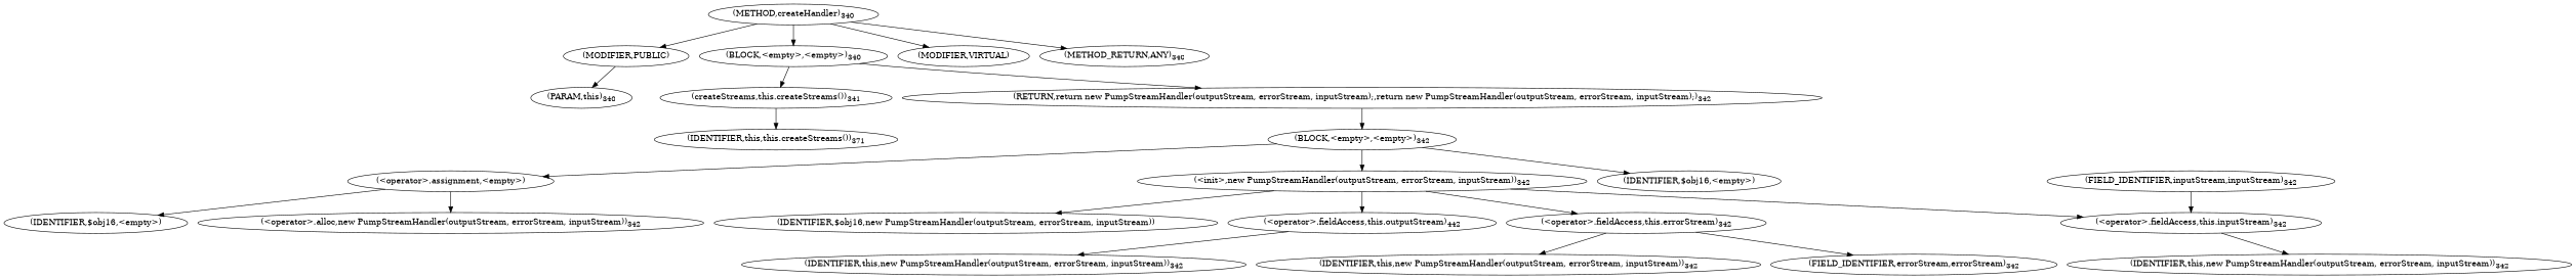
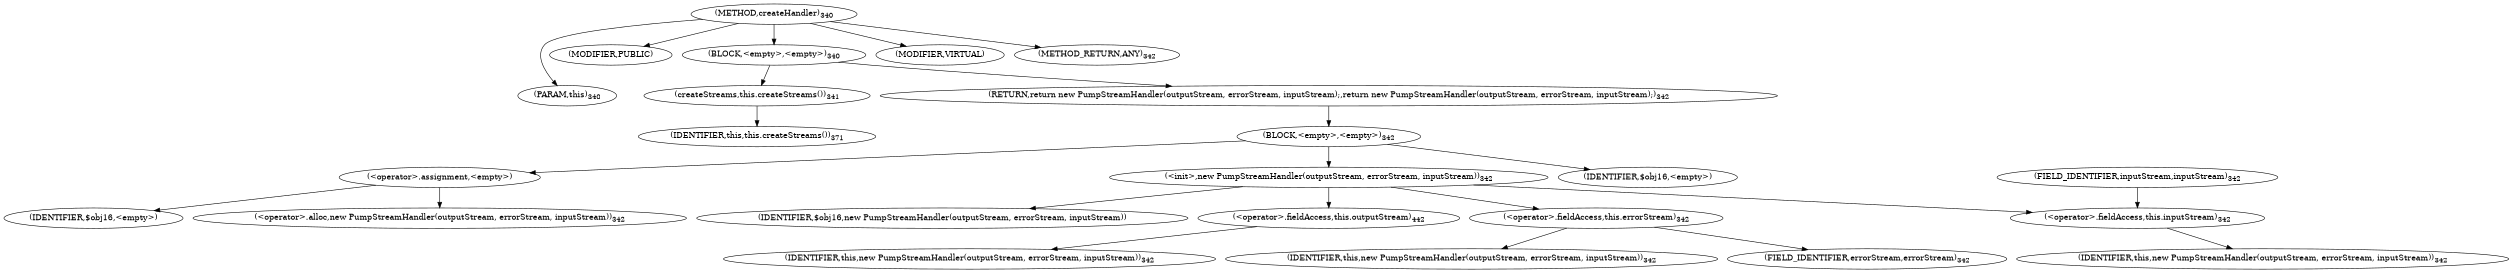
  digraph {
    n1 [label=<(METHOD,createHandler)<SUB>340</SUB>>]
    n2 [label=<(PARAM,this)<SUB>340</SUB>>]
    n3 [label=<(BLOCK,&lt;empty&gt;,&lt;empty&gt;)<SUB>340</SUB>>]
    n4 [label=<(MODIFIER,PUBLIC)>]
    n5 [label=<(MODIFIER,VIRTUAL)>]
-   n6 [label=<(METHOD_RETURN,ANY)<SUB>340</SUB>>]
+   n6 [label=<(METHOD_RETURN,ANY)<SUB>342</SUB>>]
    n7 [label=<(createStreams,this.createStreams())<SUB>341</SUB>>]
    n8 [label=<(RETURN,return new PumpStreamHandler(outputStream, errorStream, inputStream);,return new PumpStreamHandler(outputStream, errorStream, inputStream);)<SUB>342</SUB>>]
    n9 [label=<(IDENTIFIER,this,this.createStreams())<SUB>371</SUB>>]
    n10 [label=<(BLOCK,&lt;empty&gt;,&lt;empty&gt;)<SUB>342</SUB>>]
    n11 [label=<(&lt;operator&gt;.assignment,&lt;empty&gt;)>]
    n12 [label=<(&lt;init&gt;,new PumpStreamHandler(outputStream, errorStream, inputStream))<SUB>342</SUB>>]
    n13 [label=<(IDENTIFIER,$obj16,&lt;empty&gt;)>]
    n14 [label=<(IDENTIFIER,$obj16,&lt;empty&gt;)>]
    n15 [label=<(&lt;operator&gt;.alloc,new PumpStreamHandler(outputStream, errorStream, inputStream))<SUB>342</SUB>>]
    n16 [label=<(IDENTIFIER,$obj16,new PumpStreamHandler(outputStream, errorStream, inputStream))>]
    n17 [label=<(&lt;operator&gt;.fieldAccess,this.outputStream)<SUB>442</SUB>>]
    n18 [label=<(&lt;operator&gt;.fieldAccess,this.errorStream)<SUB>342</SUB>>]
    n19 [label=<(&lt;operator&gt;.fieldAccess,this.inputStream)<SUB>342</SUB>>]
    n20 [label=<(IDENTIFIER,this,new PumpStreamHandler(outputStream, errorStream, inputStream))<SUB>342</SUB>>]
    n21 [label=<(IDENTIFIER,this,new PumpStreamHandler(outputStream, errorStream, inputStream))<SUB>342</SUB>>]
    n22 [label=<(FIELD_IDENTIFIER,errorStream,errorStream)<SUB>342</SUB>>]
    n23 [label=<(IDENTIFIER,this,new PumpStreamHandler(outputStream, errorStream, inputStream))<SUB>342</SUB>>]
    n24 [label=<(FIELD_IDENTIFIER,inputStream,inputStream)<SUB>342</SUB>>]
-   n4 -> n2
+   n1 -> n2
    n1 -> n3
    n1 -> n4
    n1 -> n5
    n1 -> n6
    n3 -> n7
    n3 -> n8
    n7 -> n9
    n8 -> n10
    n10 -> n11
    n10 -> n12
    n10 -> n13
    n11 -> n14
    n11 -> n15
    n12 -> n16
    n12 -> n17
    n12 -> n18
    n12 -> n19
    n17 -> n20
    n18 -> n21
    n18 -> n22
    n19 -> n23
    n24 -> n19
  }
